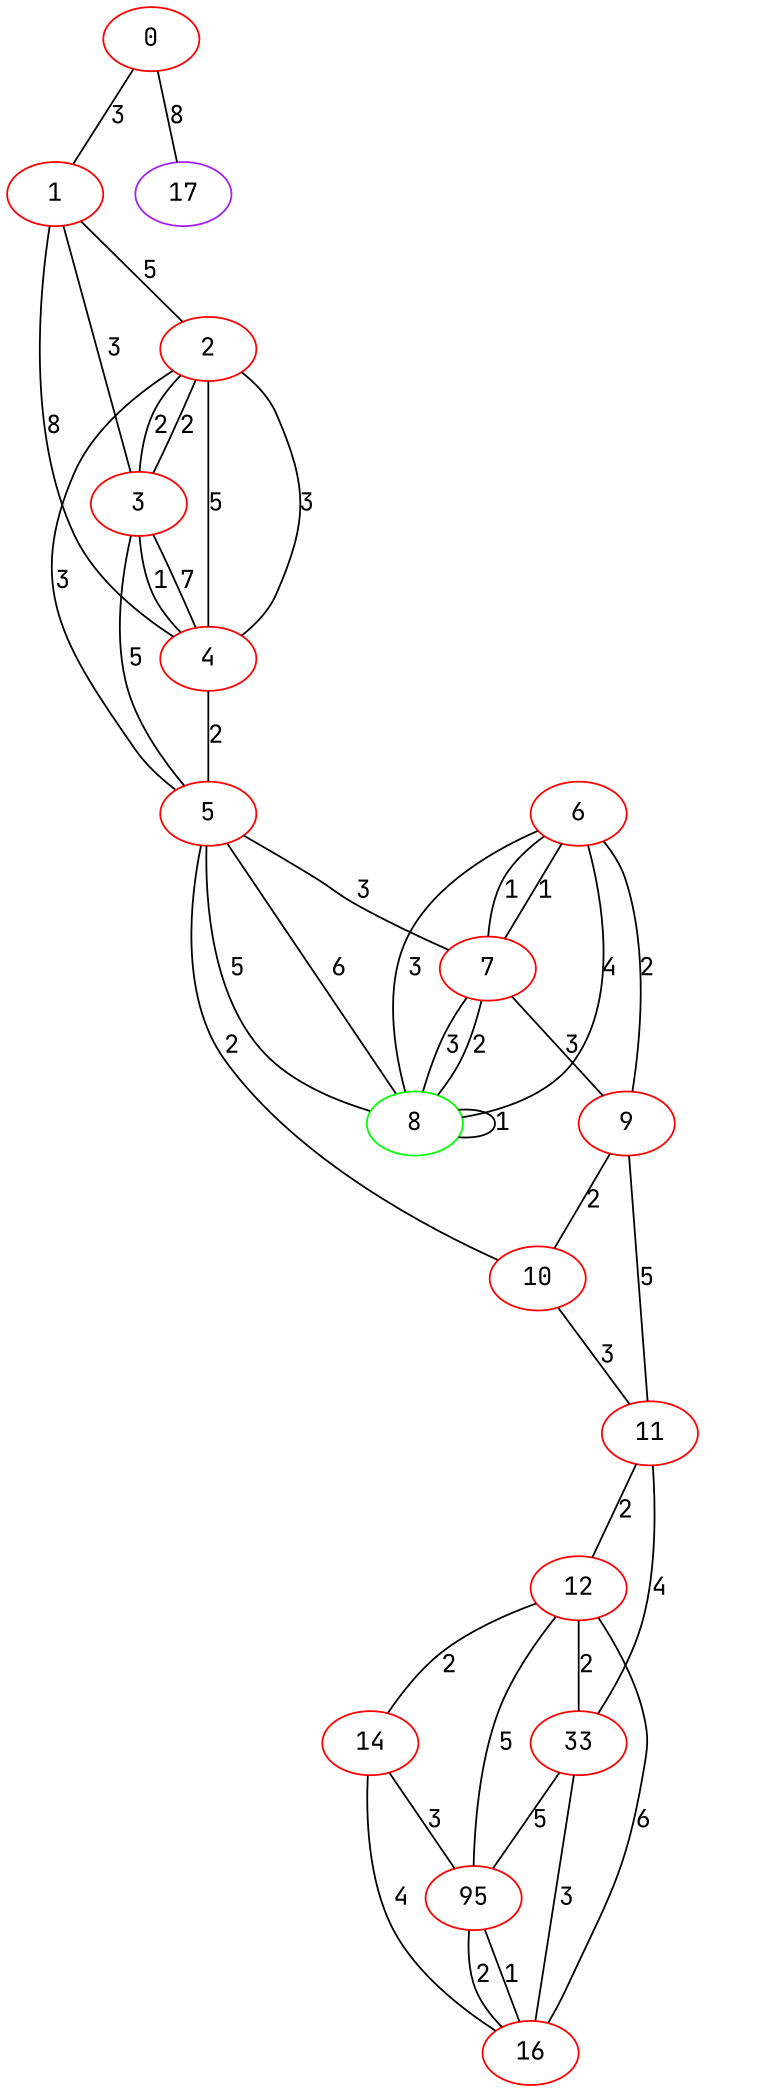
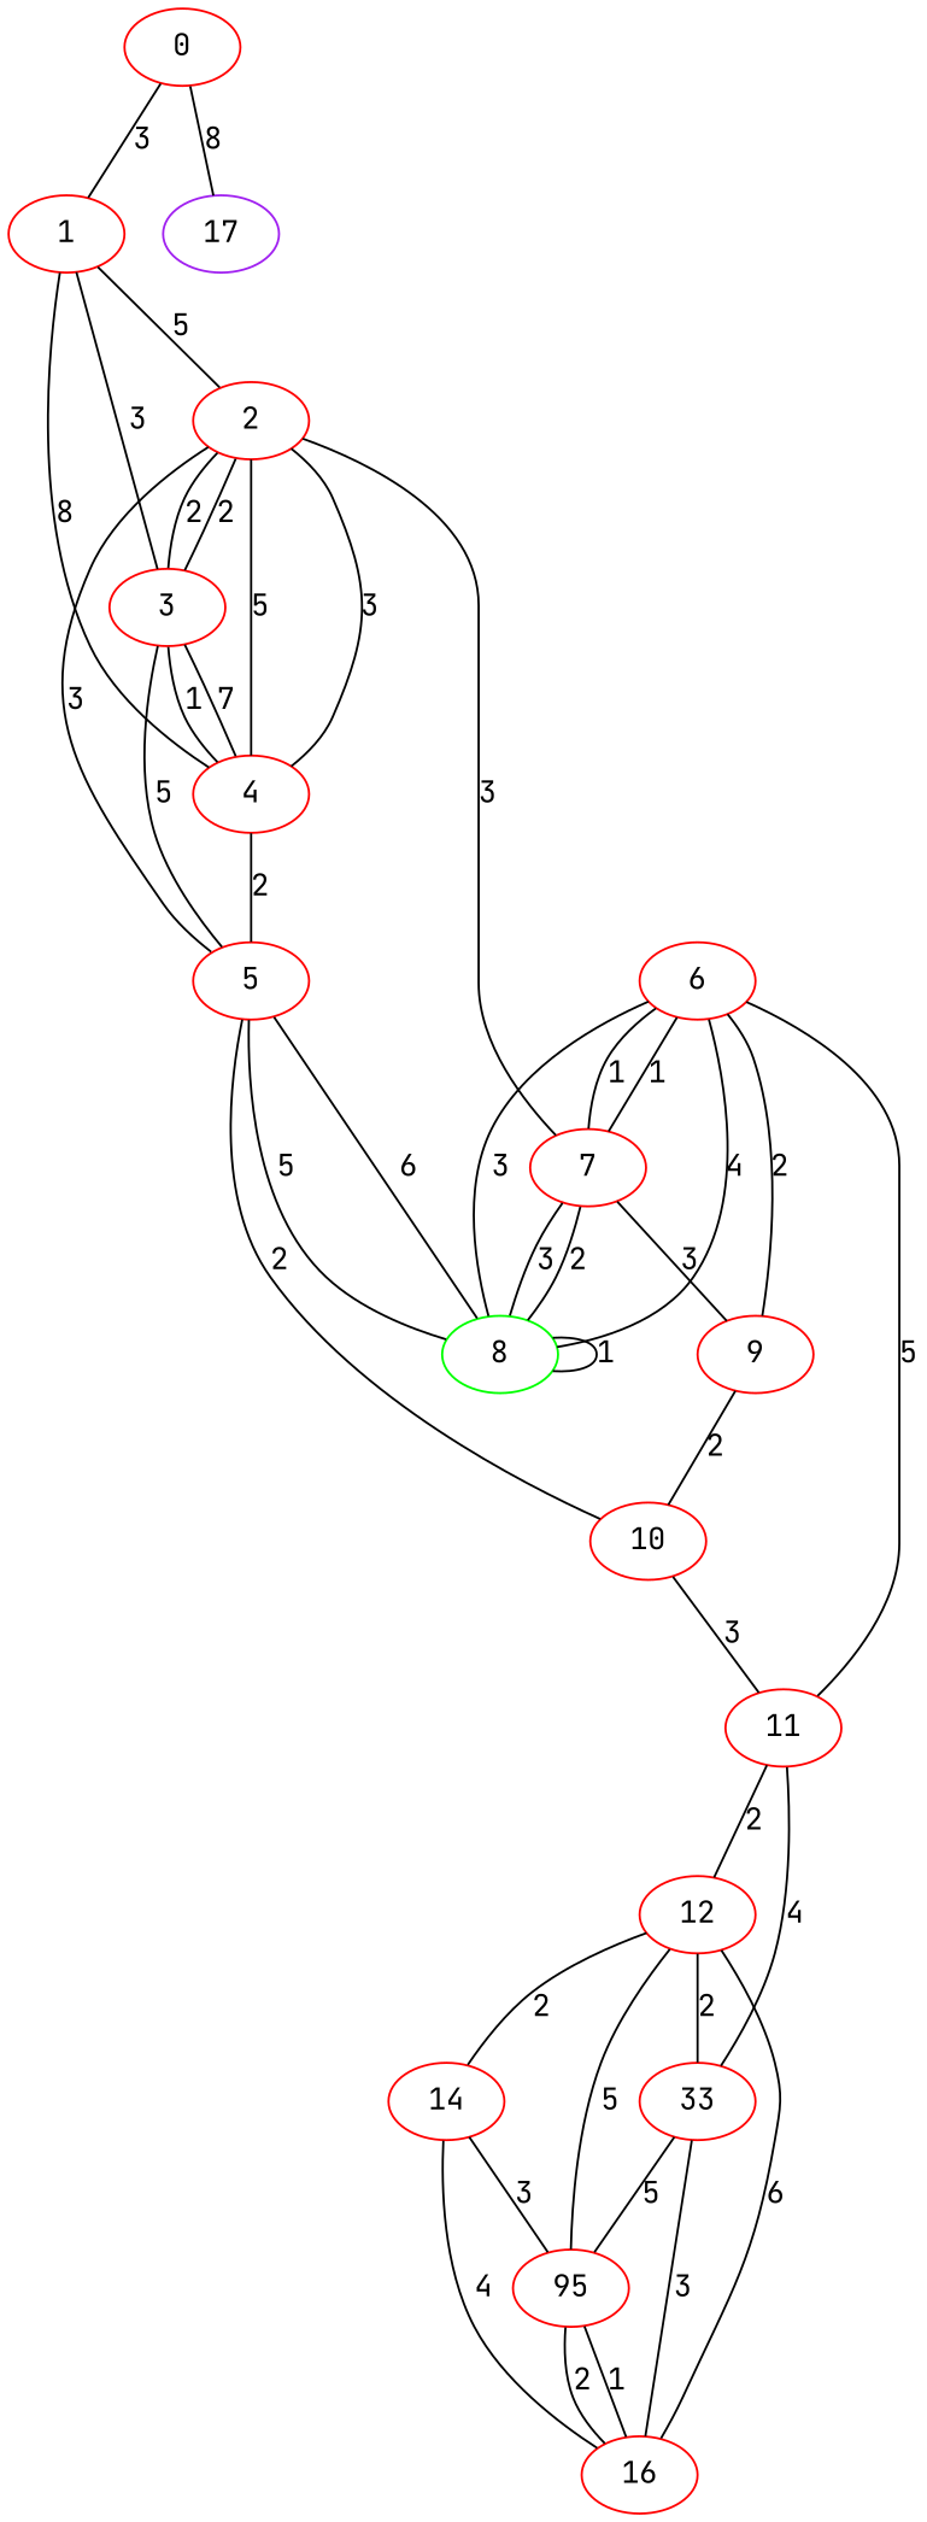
  graph {
    fontname="JetBrains Mono"
    node [color=red fontname="JetBrains Mono" weight=1]
    edge [fontname="JetBrains Mono"]
    0
    1
    17 [color=purple weight=4]
    2
    3
    4
    5
    7
    8 [color=green weight=2]
    10
    6
    9
    11
    12
    n15 [label=33]
    14
    n17 [label=95]
    16
    0 -- 1 [label=3]
    0 -- 17 [label=8]
    1 -- 2 [label=5]
    1 -- 3 [label=3]
    1 -- 4 [label=8]
    2 -- 3 [label=2]
    2 -- 3 [label=2]
    2 -- 4 [label=3]
    2 -- 4 [label=5]
    2 -- 5 [label=3]
    3 -- 4 [label=1]
    3 -- 4 [label=7]
    3 -- 5 [label=5]
    4 -- 5 [label=2]
-   5 -- 7 [label=3]
+   2 -- 7 [label=3]
    5 -- 8 [label=5]
    5 -- 8 [label=6]
    5 -- 10 [label=2]
    7 -- 8 [label=2]
    7 -- 8 [label=3]
    7 -- 9 [label=3]
    8 -- 8 [label=1]
    10 -- 11 [label=3]
    6 -- 7 [label=1]
    6 -- 7 [label=1]
    6 -- 8 [label=3]
    6 -- 8 [label=4]
    6 -- 9 [label=2]
    9 -- 10 [label=2]
-   9 -- 11 [label=5]
+   6 -- 11 [label=5]
    11 -- 12 [label=2]
    11 -- n15 [label=4]
    12 -- n15 [label=2]
    12 -- 14 [label=2]
    12 -- n17 [label=5]
    12 -- 16 [label=6]
    n15 -- n17 [label=5]
    n15 -- 16 [label=3]
    14 -- n17 [label=3]
    14 -- 16 [label=4]
    n17 -- 16 [label=1]
    n17 -- 16 [label=2]
  }
